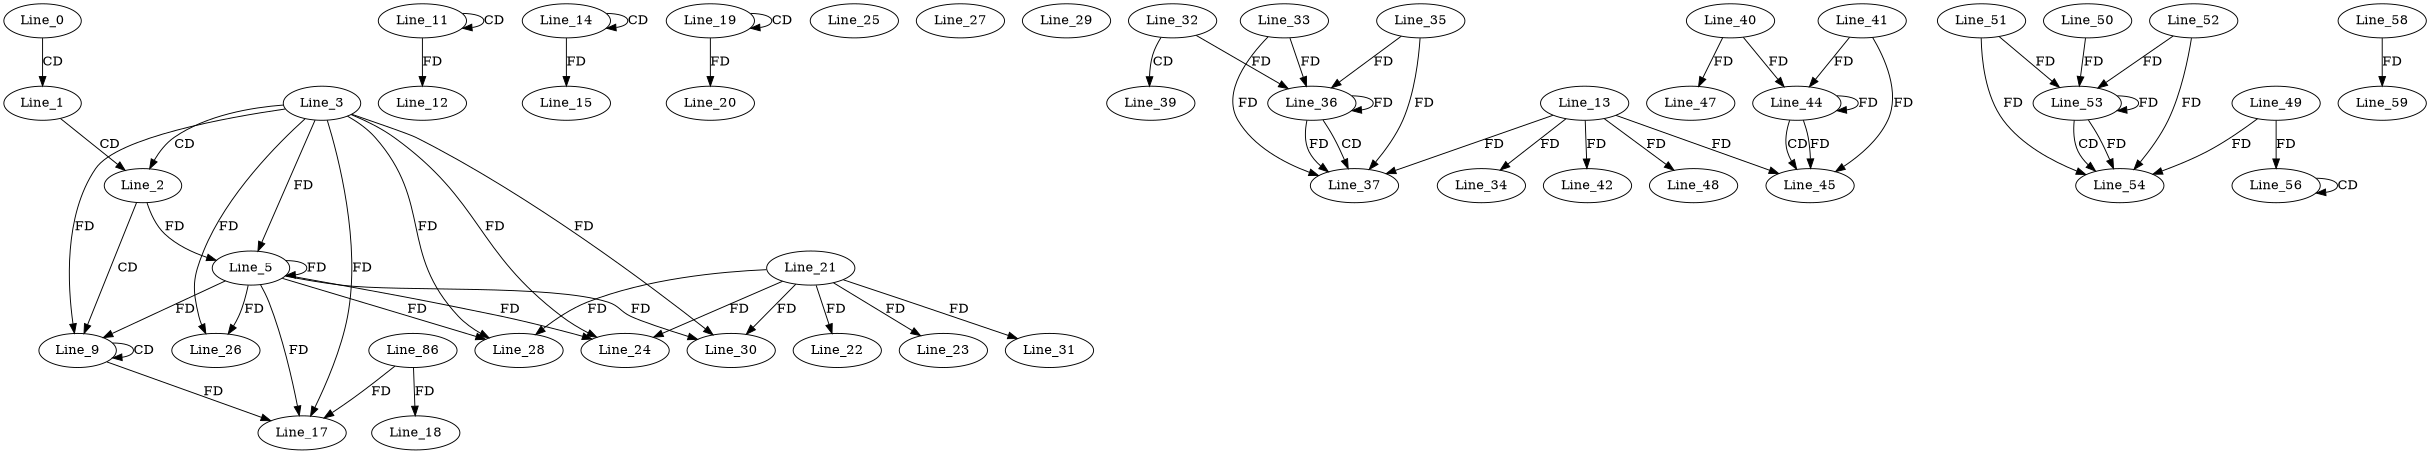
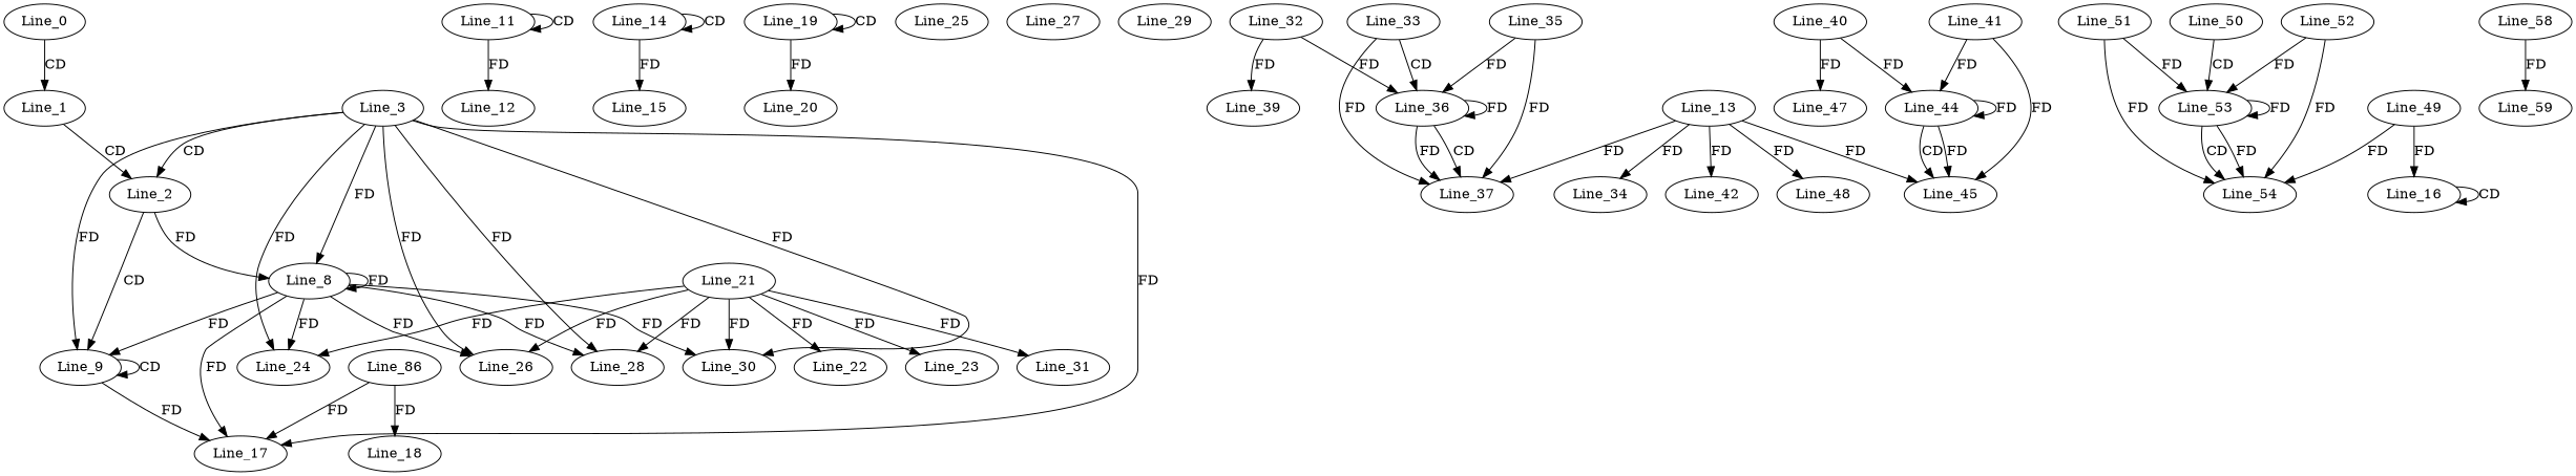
  digraph {
    Line_0
    Line_1
    Line_2
-   Line_5
+   Line_5 [label=Line_8]
    Line_9
    Line_3
    Line_17
    Line_24
    Line_26
    Line_28
    Line_30
    Line_11
    Line_12
    Line_14
    Line_15
    n16 [label=Line_86]
    Line_18
    Line_19
    Line_20
    Line_21
    Line_22
    Line_23
    Line_31
    Line_25
    Line_27
    Line_29
    Line_13
    Line_34
    Line_37
    Line_42
    Line_45
    Line_48
    Line_36
    Line_35
    Line_32
    Line_39
    Line_33
    Line_44
    Line_40
    Line_47
    Line_41
    Line_53
    Line_54
    Line_52
    Line_50
    Line_51
    Line_49
-   Line_56
+   Line_56 [label=Line_16]
    Line_58
    Line_59
    Line_0 -> Line_1 [label=CD]
    Line_1 -> Line_2 [label=CD]
    Line_2 -> Line_5 [label=FD]
    Line_2 -> Line_9 [label=CD]
    Line_5 -> Line_5 [label=FD]
    Line_5 -> Line_9 [label=FD]
    Line_5 -> Line_17 [label=FD]
    Line_5 -> Line_24 [label=FD]
    Line_5 -> Line_26 [label=FD]
    Line_5 -> Line_28 [label=FD]
    Line_5 -> Line_30 [label=FD]
    Line_9 -> Line_9 [label=CD]
    Line_9 -> Line_17 [label=FD]
    Line_3 -> Line_2 [label=CD]
    Line_3 -> Line_5 [label=FD]
    Line_3 -> Line_9 [label=FD]
    Line_3 -> Line_17 [label=FD]
    Line_3 -> Line_24 [label=FD]
    Line_3 -> Line_26 [label=FD]
    Line_3 -> Line_28 [label=FD]
    Line_3 -> Line_30 [label=FD]
    Line_11 -> Line_11 [label=CD]
    Line_11 -> Line_12 [label=FD]
    Line_14 -> Line_14 [label=CD]
    Line_14 -> Line_15 [label=FD]
    n16 -> Line_17 [label=FD]
    n16 -> Line_18 [label=FD]
    Line_19 -> Line_19 [label=CD]
    Line_19 -> Line_20 [label=FD]
    Line_21 -> Line_24 [label=FD]
+   Line_21 -> Line_26 [label=FD]
    Line_21 -> Line_28 [label=FD]
    Line_21 -> Line_30 [label=FD]
    Line_21 -> Line_22 [label=FD]
    Line_21 -> Line_23 [label=FD]
    Line_21 -> Line_31 [label=FD]
    Line_13 -> Line_34 [label=FD]
    Line_13 -> Line_37 [label=FD]
    Line_13 -> Line_42 [label=FD]
    Line_13 -> Line_45 [label=FD]
    Line_13 -> Line_48 [label=FD]
    Line_36 -> Line_37 [label=CD]
    Line_36 -> Line_37 [label=FD]
    Line_36 -> Line_36 [label=FD]
    Line_35 -> Line_37 [label=FD]
    Line_35 -> Line_36 [label=FD]
    Line_32 -> Line_36 [label=FD]
-   Line_32 -> Line_39 [label=CD]
+   Line_32 -> Line_39 [label=FD]
    Line_33 -> Line_37 [label=FD]
-   Line_33 -> Line_36 [label=FD]
+   Line_33 -> Line_36 [label=CD]
    Line_44 -> Line_45 [label=CD]
    Line_44 -> Line_45 [label=FD]
    Line_44 -> Line_44 [label=FD]
    Line_40 -> Line_44 [label=FD]
    Line_40 -> Line_47 [label=FD]
    Line_41 -> Line_45 [label=FD]
    Line_41 -> Line_44 [label=FD]
    Line_53 -> Line_53 [label=FD]
    Line_53 -> Line_54 [label=CD]
    Line_53 -> Line_54 [label=FD]
    Line_52 -> Line_53 [label=FD]
    Line_52 -> Line_54 [label=FD]
-   Line_50 -> Line_53 [label=FD]
+   Line_50 -> Line_53 [label=CD]
    Line_51 -> Line_53 [label=FD]
    Line_51 -> Line_54 [label=FD]
    Line_49 -> Line_54 [label=FD]
    Line_49 -> Line_56 [label=FD]
    Line_56 -> Line_56 [label=CD]
    Line_58 -> Line_59 [label=FD]
  }
